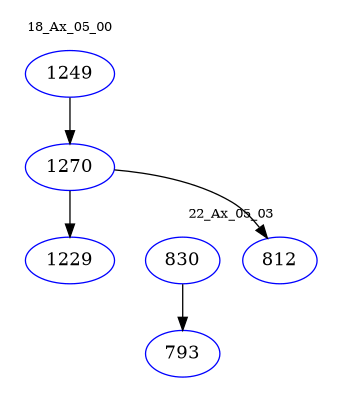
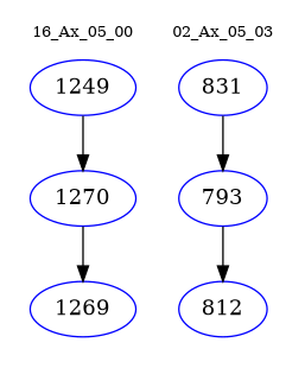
  digraph {
    node [color=blue]
    edge [color=black]
    n1 [label=1249]
    n2 [label=1270]
-   n3 [label=1229]
+   n3 [label=1269]
    n4 [label=793]
    n5 [label=812]
-   n6 [label=830]
+   n6 [label=831]
    subgraph cluster_1 {
      color=white
      fontsize=10
-     label="18_Ax_05_00"
+     label="16_Ax_05_00"
      n1
      n2
      n3
    }
    subgraph cluster_2 {
      color=white
      fontsize=10
-     label="22_Ax_05_03"
+     label="02_Ax_05_03"
      n4
      n5
      n6
    }
    n1 -> n2
    n2 -> n3
-   n2 -> n5
+   n4 -> n5
    n6 -> n4
  }
